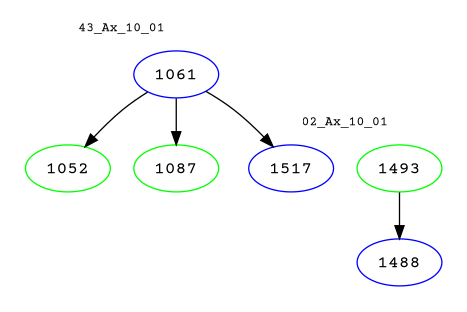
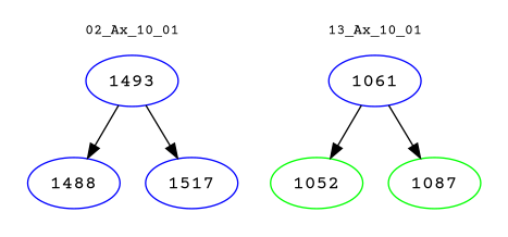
  digraph {
    fontname="Courier Prime"
    node [color=blue fontname="Courier Prime"]
    edge [color=black fontname="Courier Prime"]
-   n1 [color=green label=1493]
+   n1 [label=1493]
    n2 [label=1488]
    n3 [label=1517]
    n4 [label=1061]
    n5 [color=green label=1052]
    n6 [color=green label=1087]
    subgraph cluster_1 {
      color=white
      fontsize=10
      label="02_Ax_10_01"
      n1
      n2
      n3
    }
    subgraph cluster_2 {
      color=white
      fontsize=10
-     label="43_Ax_10_01"
+     label="13_Ax_10_01"
      n4
      n5
      n6
    }
    n1 -> n2
-   n4 -> n3
+   n1 -> n3
    n4 -> n5
    n4 -> n6
  }
